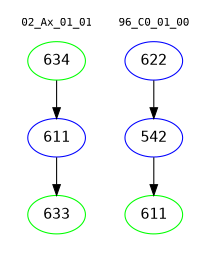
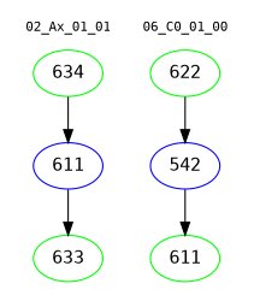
  digraph {
    fontname="DejaVu Sans Mono"
    node [color=green fontname="DejaVu Sans Mono"]
    edge [color=black fontname="DejaVu Sans Mono"]
    n1 [label=634]
    n2 [color=blue label=611]
    n3 [label=633]
-   n4 [color=blue label=622]
+   n4 [label=622]
    n5 [color=blue label=542]
    n6 [label=611]
    subgraph cluster_1 {
      color=white
      fontsize=10
      label="02_Ax_01_01"
      n1
      n2
      n3
    }
    subgraph cluster_2 {
      color=white
      fontsize=10
-     label="96_C0_01_00"
+     label="06_C0_01_00"
      n4
      n5
      n6
    }
    n1 -> n2
    n2 -> n3
    n4 -> n5
    n5 -> n6
  }
